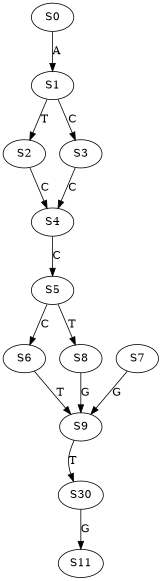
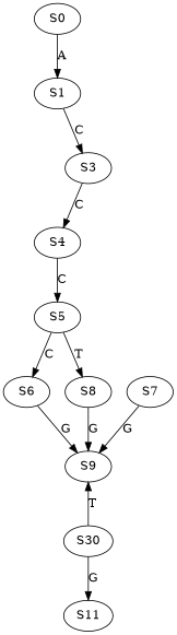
  strict digraph {
    S0
    S1
-   S2
    S3
    S4
    S5
    S6
    S8
    S9
    S7
    n11 [label=S30]
    S11
    S0 -> S1 [label=A]
-   S1 -> S2 [label=T]
    S1 -> S3 [label=C]
-   S2 -> S4 [label=C]
    S3 -> S4 [label=C]
    S4 -> S5 [label=C]
    S5 -> S6 [label=C]
    S5 -> S8 [label=T]
-   S6 -> S9 [label=T]
+   S6 -> S9 [label=G]
    S8 -> S9 [label=G]
-   S9 -> n11 [label=T]
+   n11 -> S9 [label=T]
    S7 -> S9 [label=G]
    n11 -> S11 [label=G]
  }
